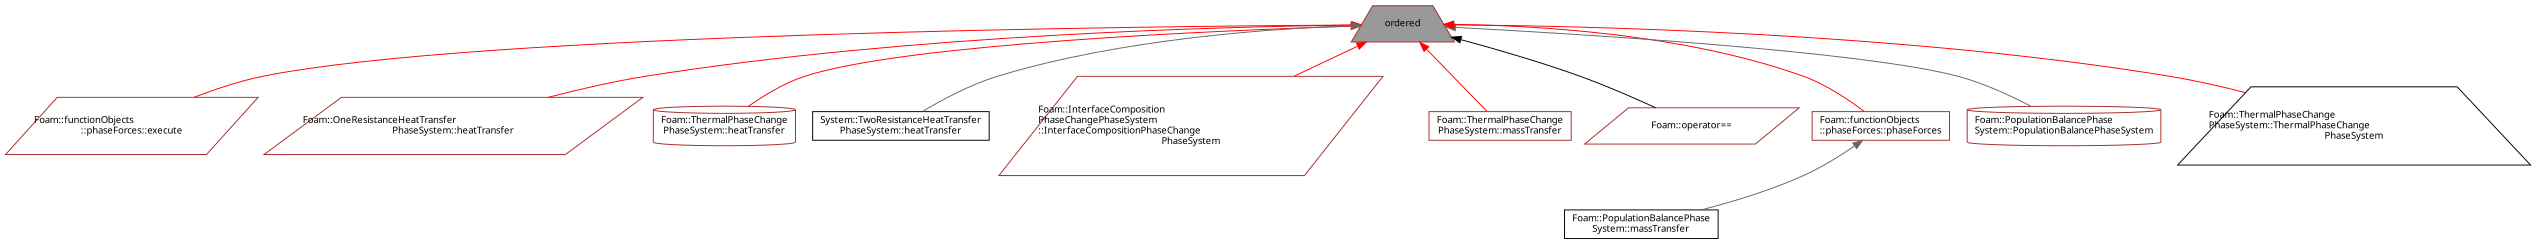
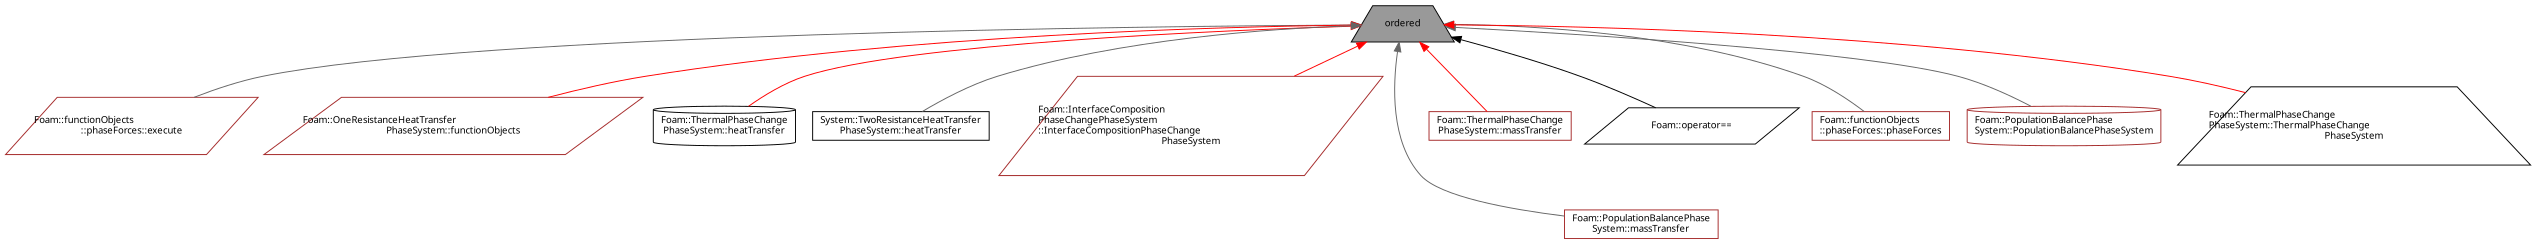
  digraph {
    fontname="Noto Sans"
    rankdir=TB
    node [color=brown fillcolor=white fontname="Noto Sans" fontsize=10 shape=parallelogram style=filled]
    edge [color=red dir=back fontname="Noto Sans" fontsize=10 labelfontname=Helvetica labelfontsize=10 style=solid]
-   n1 [fillcolor=grey60 fontcolor=black height=0.2 label=ordered shape=trapezium width=0.4]
+   n1 [color=black fillcolor=grey60 fontcolor=black height=0.2 label=ordered shape=trapezium width=0.4]
    n2 [height=0.2 label="Foam::functionObjects\l::phaseForces::execute" width=0.4]
-   n3 [height=0.2 label="Foam::OneResistanceHeatTransfer\lPhaseSystem::heatTransfer" width=0.4]
-   n4 [height=0.2 label="Foam::ThermalPhaseChange\lPhaseSystem::heatTransfer" shape=cylinder width=0.4]
+   n3 [height=0.2 label="Foam::OneResistanceHeatTransfer\lPhaseSystem::functionObjects" width=0.4]
+   n4 [color=black height=0.2 label="Foam::ThermalPhaseChange\lPhaseSystem::heatTransfer" shape=cylinder width=0.4]
    n5 [color=black height=0.2 label="System::TwoResistanceHeatTransfer\lPhaseSystem::heatTransfer" shape=box width=0.4]
    n6 [height=0.2 label="Foam::InterfaceComposition\lPhaseChangePhaseSystem\l::InterfaceCompositionPhaseChange\lPhaseSystem" width=0.4]
-   n7 [color=black height=0.2 label="Foam::PopulationBalancePhase\lSystem::massTransfer" shape=box width=0.4]
+   n7 [height=0.2 label="Foam::PopulationBalancePhase\lSystem::massTransfer" shape=box width=0.4]
    n8 [height=0.2 label="Foam::ThermalPhaseChange\lPhaseSystem::massTransfer" shape=box width=0.4]
-   n9 [height=0.2 label="Foam::operator==" width=0.4]
+   n9 [color=black height=0.2 label="Foam::operator==" width=0.4]
    n10 [height=0.2 label="Foam::functionObjects\l::phaseForces::phaseForces" shape=box width=0.4]
    n11 [height=0.2 label="Foam::PopulationBalancePhase\lSystem::PopulationBalancePhaseSystem" shape=cylinder width=0.4]
    n12 [color=black height=0.2 label="Foam::ThermalPhaseChange\lPhaseSystem::ThermalPhaseChange\lPhaseSystem" shape=trapezium width=0.4]
-   n1 -> n2
+   n1 -> n2 [color=gray40]
    n1 -> n3
    n1 -> n4
    n1 -> n5 [color=gray40]
    n1 -> n6
-   n10 -> n7 [color=gray40]
+   n1 -> n7 [color=gray40]
    n1 -> n8
    n1 -> n9 [color=black]
-   n1 -> n10
+   n1 -> n10 [color=gray40]
    n1 -> n11 [color=gray40]
    n1 -> n12
  }
